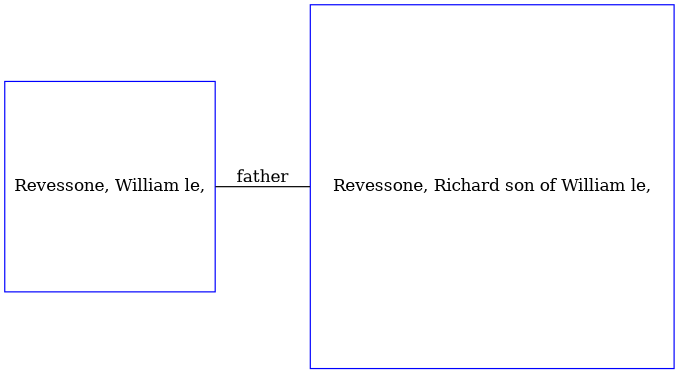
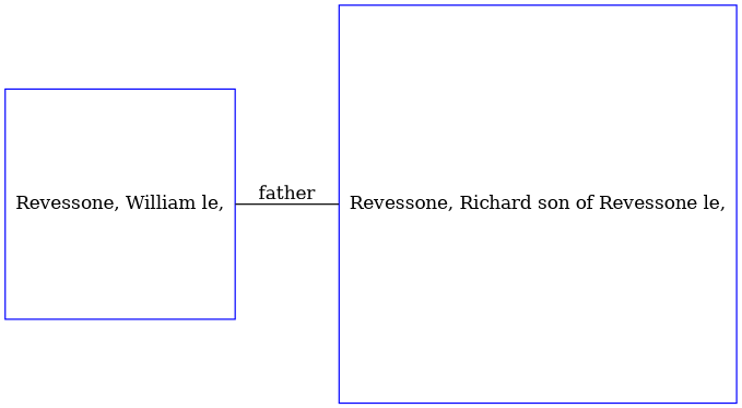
  digraph {
    rankdir=LR
    node [color=blue regular=1 shape=box]
    n1 [label="Revessone, William le,"]
-   n2 [label="Revessone, Richard son of William le,"]
+   n2 [label="Revessone, Richard son of Revessone le,"]
    n1 -> n2 [arrowsize=0.0 dir=none label=father]
  }
